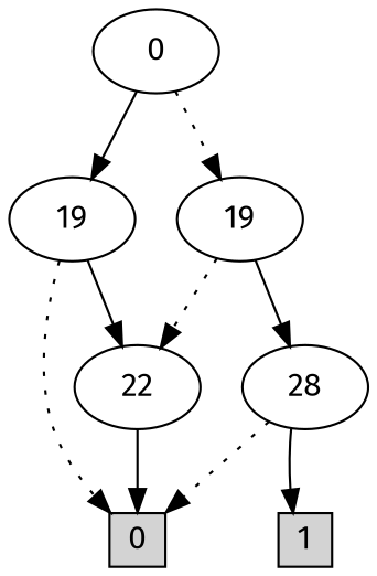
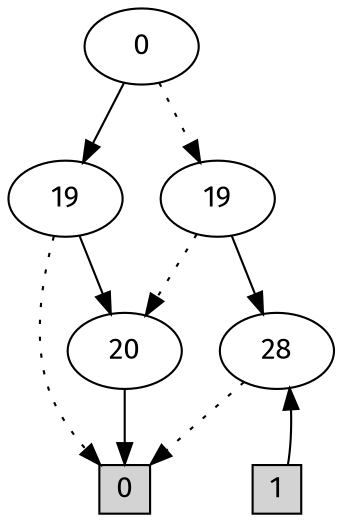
  digraph {
    fontname="Fira Sans"
    node [fontname="Fira Sans"]
    edge [fontname="Fira Sans" style=filled]
    n1 [height=0.3 label=0 shape=box style=filled width=0.3]
    n2 [height=0.3 label=1 shape=box style=filled width=0.3]
    n3 [label=0]
    n4 [label=19]
    n5 [label=19]
-   n6 [label=22]
+   n6 [label=20]
    n7 [label=28]
    n3 -> n4 [style=dotted]
    n3 -> n5
    n4 -> n6 [style=dotted]
    n4 -> n7
    n5 -> n1 [style=dotted]
    n5 -> n6
    n6 -> n1
    n7 -> n1 [style=dotted]
-   n7 -> n2
+   n2 -> n7
  }
